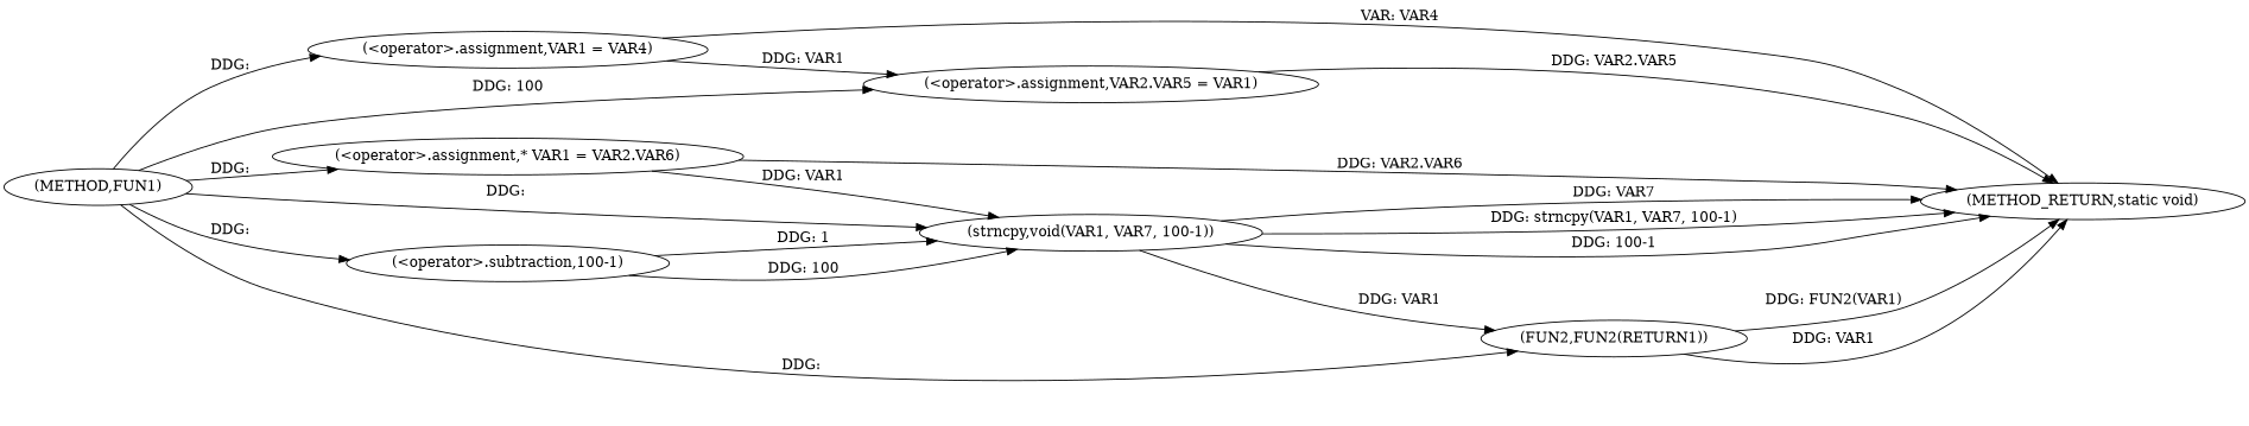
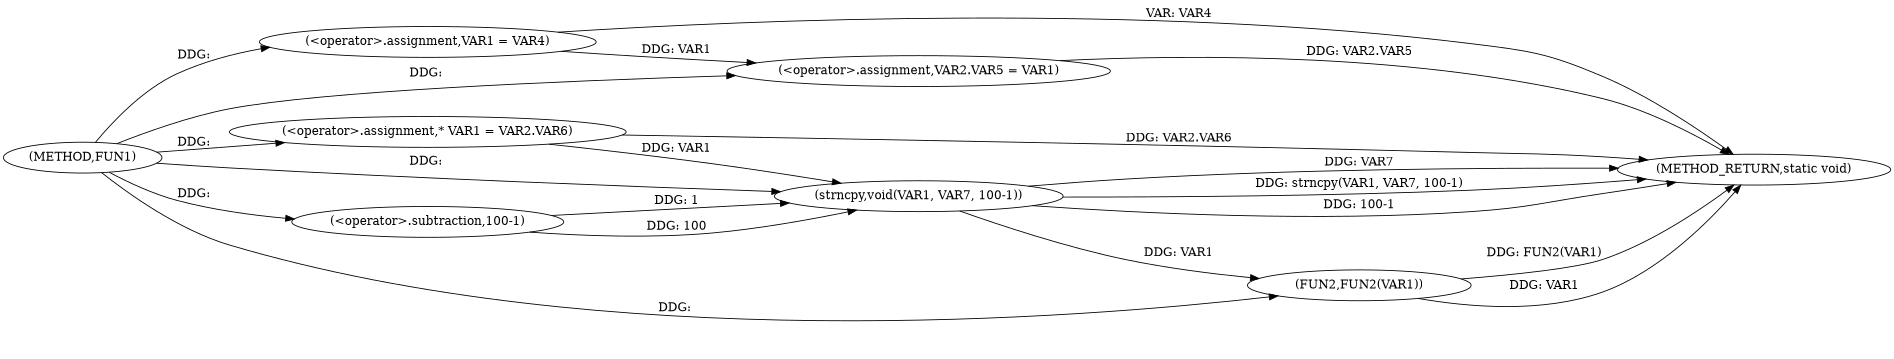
  digraph {
    rankdir=LR
    n1 [label="(METHOD,FUN1)"]
    n2 [label="(<operator>.assignment,VAR1 = VAR4)"]
    n3 [label="(<operator>.assignment,VAR2.VAR5 = VAR1)"]
    n4 [label="(<operator>.assignment,* VAR1 = VAR2.VAR6)"]
    n5 [label="(strncpy,void(VAR1, VAR7, 100-1))"]
    n6 [label="(<operator>.subtraction,100-1)"]
-   n7 [label="(FUN2,FUN2(RETURN1))"]
+   n7 [label="(FUN2,FUN2(VAR1))"]
    n8 [label="(METHOD_RETURN,static void)"]
    n1 -> n2 [label="DDG: "]
-   n1 -> n3 [label="DDG: 100"]
+   n1 -> n3 [label="DDG: "]
    n1 -> n4 [label="DDG: "]
    n1 -> n5 [label="DDG: "]
    n1 -> n6 [label="DDG: "]
    n1 -> n7 [label="DDG: "]
    n2 -> n3 [label="DDG: VAR1"]
    n2 -> n8 [label="VAR: VAR4"]
    n3 -> n8 [label="DDG: VAR2.VAR5"]
    n4 -> n5 [label="DDG: VAR1"]
    n4 -> n8 [label="DDG: VAR2.VAR6"]
    n5 -> n7 [label="DDG: VAR1"]
    n5 -> n8 [label="DDG: VAR7"]
    n5 -> n8 [label="DDG: strncpy(VAR1, VAR7, 100-1)"]
    n5 -> n8 [label="DDG: 100-1"]
    n6 -> n5 [label="DDG: 100"]
    n6 -> n5 [label="DDG: 1"]
    n7 -> n8 [label="DDG: FUN2(VAR1)"]
    n7 -> n8 [label="DDG: VAR1"]
  }
